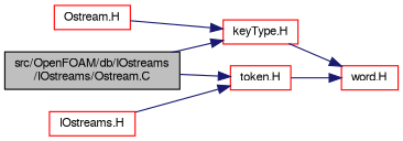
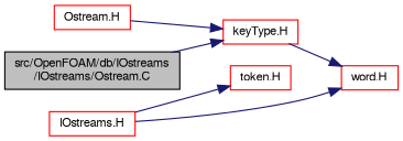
  digraph {
    rankdir=LR
    node [color=red fontname=FreeSans fontsize=10 shape=record]
    edge [color=midnightblue fontname=FreeSans fontsize=10 labelfontname=FreeSans labelfontsize=10 style=solid]
    n1 [color=black fillcolor=grey75 fontcolor=black height=0.2 label="src/OpenFOAM/db/IOstreams\l/IOstreams/Ostream.C" style=filled width=0.4]
    n2 [height=0.2 label="keyType.H" width=0.4]
    n3 [height=0.2 label="token.H" width=0.4]
    n4 [height=0.2 label="word.H" width=0.4]
    n5 [height=0.2 label="Ostream.H" width=0.4]
    n6 [height=0.2 label="IOstreams.H" width=0.4]
    n1 -> n2
-   n1 -> n3
    n2 -> n4
-   n3 -> n4
+   n6 -> n4
    n5 -> n2
    n6 -> n3
  }
